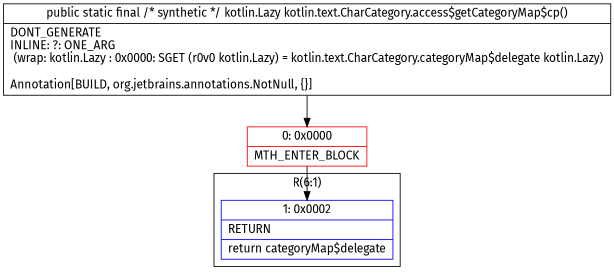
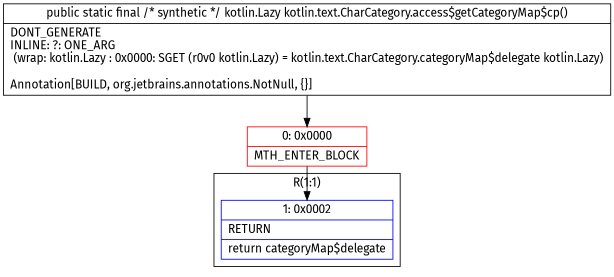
  digraph {
    fontname="Fira Sans"
    node [shape=record fontname="Fira Sans"]
    edge [fontname="Fira Sans"]
    n1 [color=blue label="{1\:\ 0x0002|RETURN\l|return categoryMap$delegate\l}"]
    n2 [color=red label="{0\:\ 0x0000|MTH_ENTER_BLOCK\l}"]
    n3 [label="{public static final \/* synthetic *\/ kotlin.Lazy kotlin.text.CharCategory.access$getCategoryMap$cp()  | DONT_GENERATE\lINLINE: ?: ONE_ARG  \l  (wrap: kotlin.Lazy : 0x0000: SGET  (r0v0 kotlin.Lazy) =  kotlin.text.CharCategory.categoryMap$delegate kotlin.Lazy)\l\lAnnotation[BUILD, org.jetbrains.annotations.NotNull, \{\}]\l}"]
    subgraph cluster_1 {
-     label="R(6:1)"
+     label="R(1:1)"
      n1
    }
    n2 -> n1
    n3 -> n2
  }
